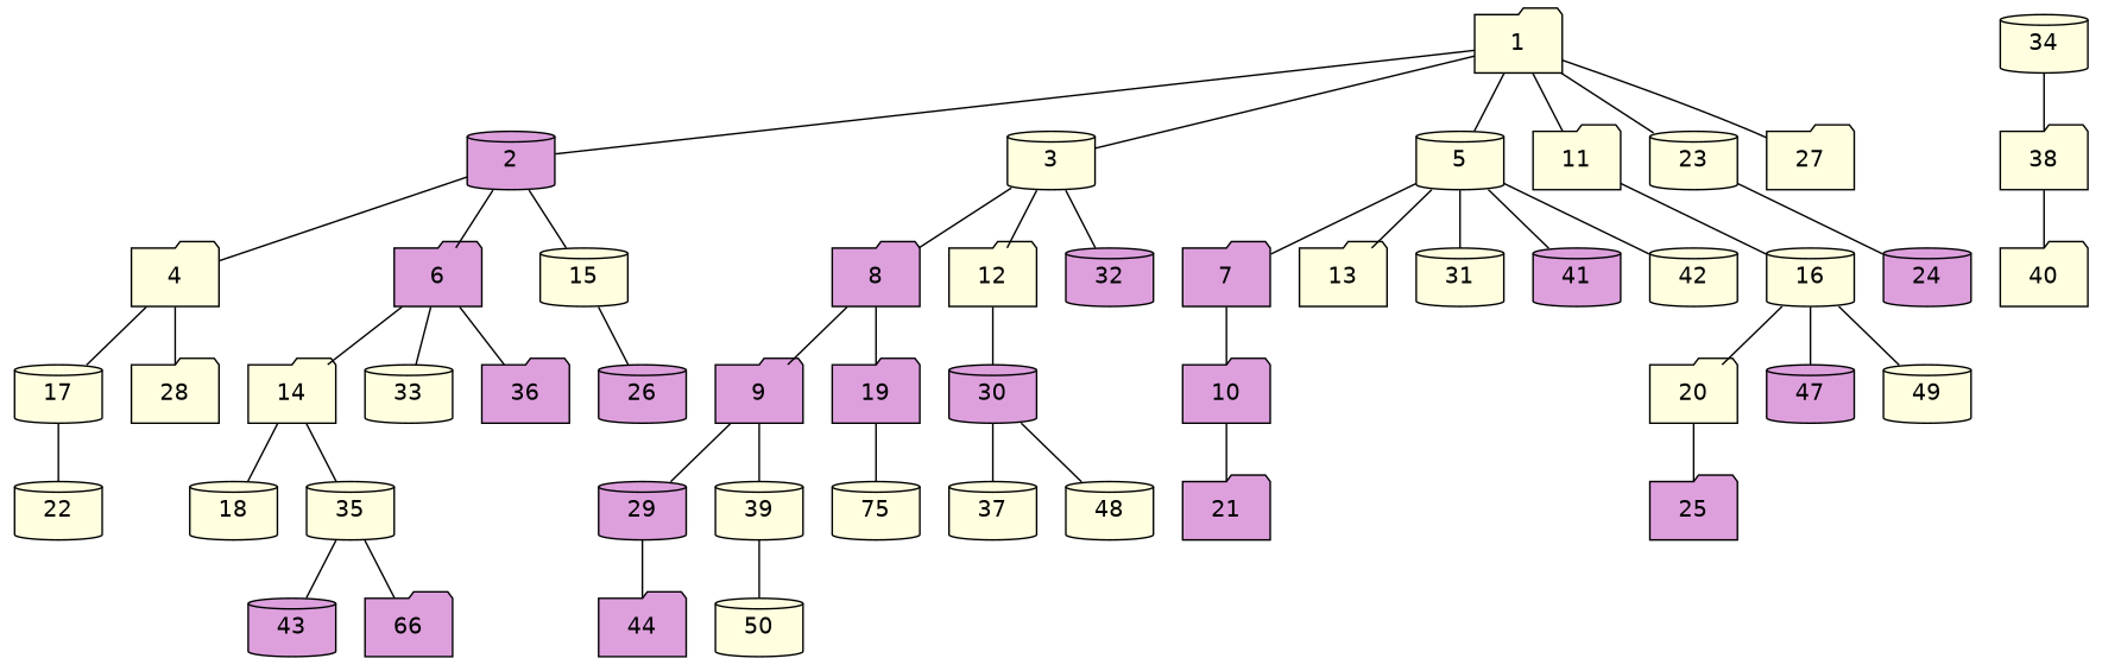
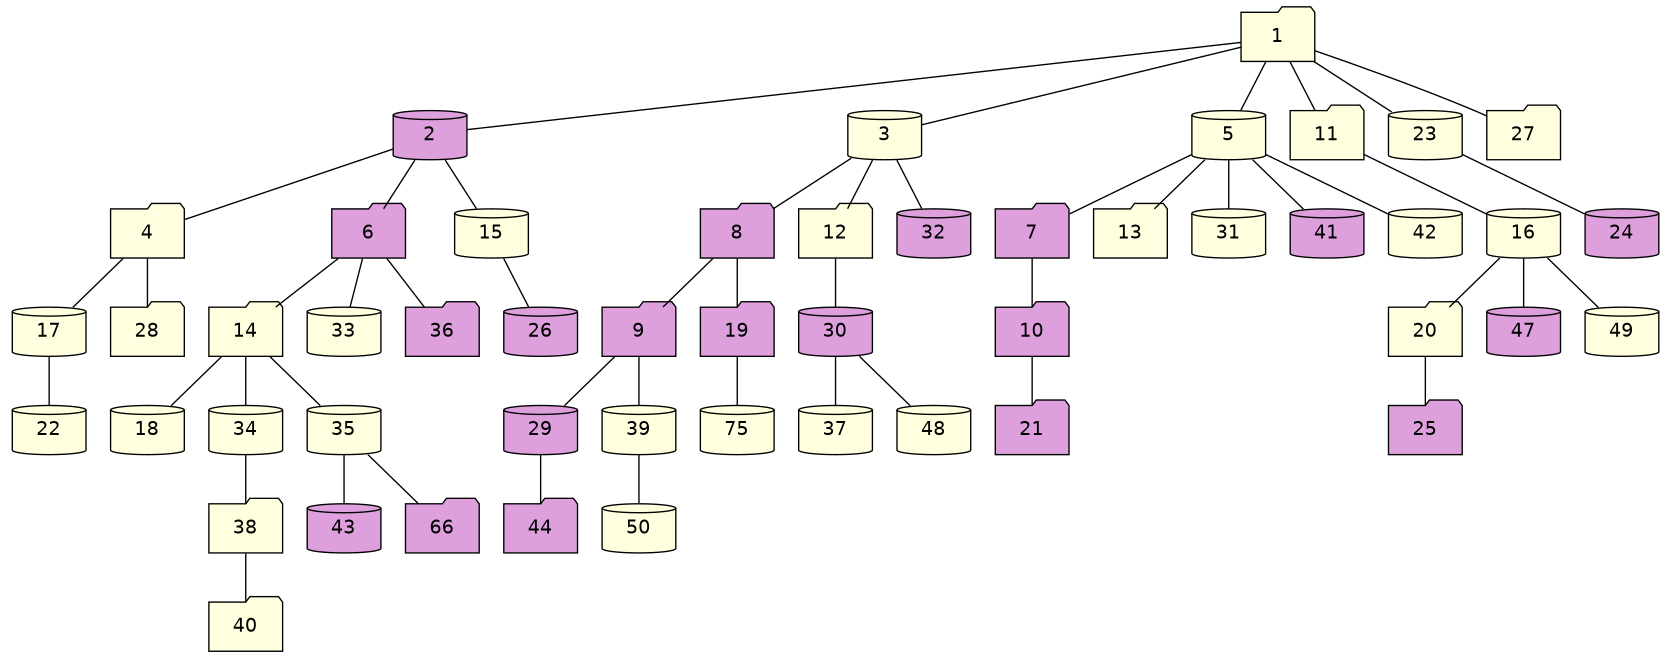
  graph {
    fontname="DejaVu Sans"
    node [fillcolor=lightyellow fontname="DejaVu Sans" shape=cylinder style=filled]
    edge [fontname="DejaVu Sans"]
    1 [shape=folder]
    2 [fillcolor=plum]
    3
    5
    11 [shape=folder]
    23
    27 [shape=folder]
    4 [shape=folder]
    6 [fillcolor=plum shape=folder]
    15
    8 [fillcolor=plum shape=folder]
    12 [shape=folder]
    32 [fillcolor=plum]
    7 [fillcolor=plum shape=folder]
    13 [shape=folder]
    31
    41 [fillcolor=plum]
    42
    16
    24 [fillcolor=plum]
    17
    28 [shape=folder]
    14 [shape=folder]
    33
    36 [fillcolor=plum shape=folder]
    26 [fillcolor=plum]
    9 [fillcolor=plum shape=folder]
    19 [fillcolor=plum shape=folder]
    30 [fillcolor=plum]
    10 [fillcolor=plum shape=folder]
    20 [shape=folder]
    47 [fillcolor=plum]
    49
    22
    18
    34
    35
    29 [fillcolor=plum]
    39
    n40 [label=75]
    37
    48
    21 [fillcolor=plum shape=folder]
    38 [shape=folder]
    43 [fillcolor=plum]
    n46 [fillcolor=plum label=66 shape=folder]
    44 [fillcolor=plum shape=folder]
    50
    25 [fillcolor=plum shape=folder]
    40 [shape=folder]
    1 -- 2
    1 -- 3
    1 -- 5
    1 -- 11
    1 -- 23
    1 -- 27
    2 -- 4
    2 -- 6
    2 -- 15
    3 -- 8
    3 -- 12
    3 -- 32
    5 -- 7
    5 -- 13
    5 -- 31
    5 -- 41
    5 -- 42
    11 -- 16
    23 -- 24
    4 -- 17
    4 -- 28
    6 -- 14
    6 -- 33
    6 -- 36
    15 -- 26
    8 -- 9
    8 -- 19
    12 -- 30
    7 -- 10
    16 -- 20
    16 -- 47
    16 -- 49
    17 -- 22
    14 -- 18
+   14 -- 34
    14 -- 35
    9 -- 29
    9 -- 39
    19 -- n40
    30 -- 37
    30 -- 48
    10 -- 21
    20 -- 25
    34 -- 38
    35 -- 43
    35 -- n46
    29 -- 44
    39 -- 50
    38 -- 40
  }
